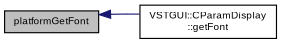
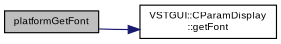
  digraph {
    rankdir=LR
    node [color=black fontname=Arial fontsize=9 shape=record]
    n1 [fillcolor=grey75 fontcolor=black height=0.2 label=platformGetFont style=filled width=0.4]
    n2 [height=0.2 label="VSTGUI::CParamDisplay\l::getFont" width=0.4]
-   n2 -> n1 [color=midnightblue fontname=Arial fontsize=9 labelfontname=Arial labelfontsize=9 style=solid]
+   n1 -> n2 [color=midnightblue fontname=Arial fontsize=9 labelfontname=Arial labelfontsize=9 style=solid]
  }
